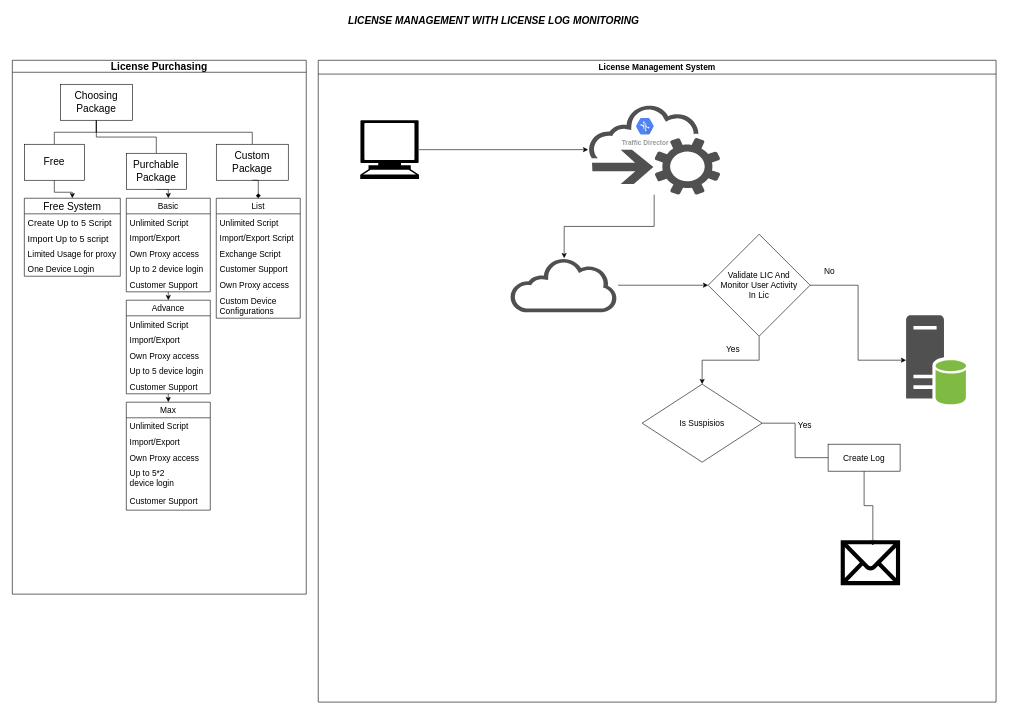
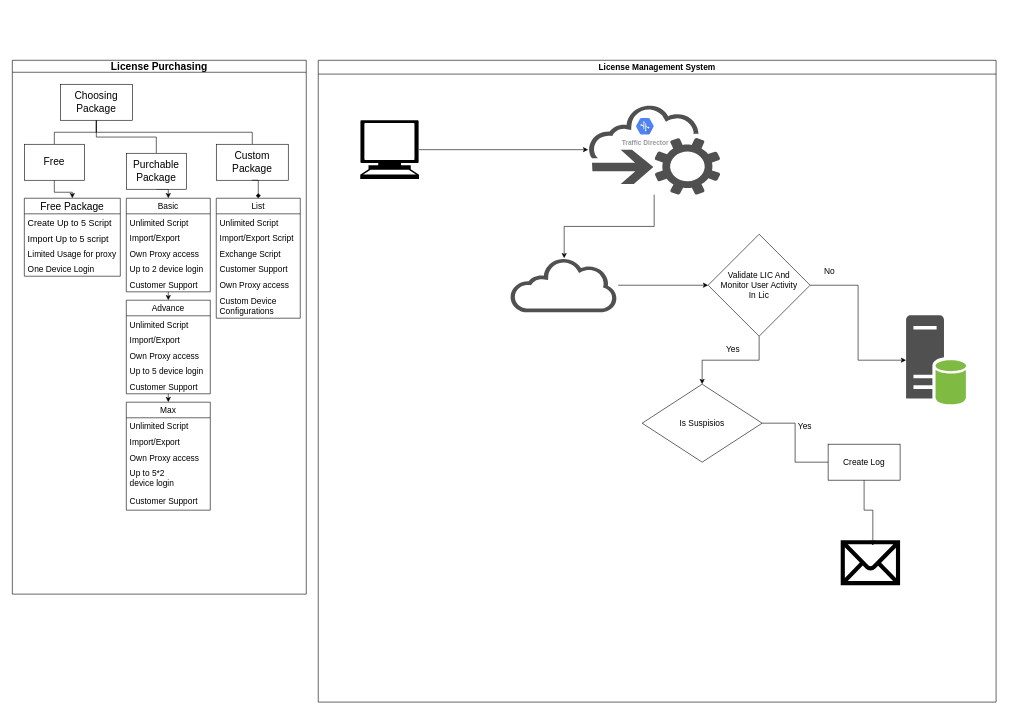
  <mxCell id="0" style=";html=1;" />
  <mxCell id="1" style=";html=1;" parent="0" />
- <mxCell id="2" value="LICENSE MANAGEMENT WITH LICENSE LOG MONITORING&amp;nbsp;" style="text;html=1;strokeColor=none;fillColor=none;align=center;verticalAlign=middle;whiteSpace=wrap;rounded=0;fontStyle=3;fontSize=17;" vertex="1" parent="1"><mxGeometry x="270" y="20" width="1110" height="30" as="geometry" /></mxCell>
  <mxCell id="3" value="License Purchasing" style="swimlane;startSize=20;horizontal=1;containerType=tree;newEdgeStyle={&quot;edgeStyle&quot;:&quot;elbowEdgeStyle&quot;,&quot;startArrow&quot;:&quot;none&quot;,&quot;endArrow&quot;:&quot;none&quot;};fontSize=17;" vertex="1" parent="1"><mxGeometry x="20" y="100" width="490" height="890" as="geometry" /></mxCell>
  <mxCell id="4" value="" style="edgeStyle=elbowEdgeStyle;elbow=vertical;startArrow=none;endArrow=none;rounded=0;fontSize=17;" edge="1" parent="3" source="6" target="8"><mxGeometry relative="1" as="geometry" /></mxCell>
  <mxCell id="5" value="" style="edgeStyle=elbowEdgeStyle;elbow=vertical;startArrow=none;endArrow=none;rounded=0;fontSize=17;" edge="1" parent="3" source="6" target="10"><mxGeometry relative="1" as="geometry" /></mxCell>
  <mxCell id="6" value="Choosing Package" style="whiteSpace=wrap;html=1;align=center;treeFolding=1;treeMoving=1;newEdgeStyle={&quot;edgeStyle&quot;:&quot;elbowEdgeStyle&quot;,&quot;startArrow&quot;:&quot;none&quot;,&quot;endArrow&quot;:&quot;none&quot;};fontSize=17;" vertex="1" parent="3"><mxGeometry x="80" y="40" width="120" height="60" as="geometry" /></mxCell>
  <mxCell id="7" style="edgeStyle=orthogonalEdgeStyle;rounded=0;orthogonalLoop=1;jettySize=auto;html=1;entryX=0.5;entryY=0;entryDx=0;entryDy=0;fontSize=17;" edge="1" parent="3" source="8" target="13"><mxGeometry relative="1" as="geometry" /></mxCell>
  <mxCell id="8" value="Free" style="whiteSpace=wrap;html=1;align=center;verticalAlign=middle;treeFolding=1;treeMoving=1;newEdgeStyle={&quot;edgeStyle&quot;:&quot;elbowEdgeStyle&quot;,&quot;startArrow&quot;:&quot;none&quot;,&quot;endArrow&quot;:&quot;none&quot;};fontSize=17;" vertex="1" parent="3"><mxGeometry x="20" y="140" width="100" height="60" as="geometry" /></mxCell>
  <mxCell id="9" style="edgeStyle=orthogonalEdgeStyle;rounded=0;orthogonalLoop=1;jettySize=auto;html=1;exitX=0.5;exitY=1;exitDx=0;exitDy=0;entryX=0.5;entryY=0;entryDx=0;entryDy=0;fontSize=14;" edge="1" parent="3" source="10" target="18"><mxGeometry relative="1" as="geometry" /></mxCell>
  <mxCell id="10" value="Purchable Package" style="whiteSpace=wrap;html=1;align=center;verticalAlign=middle;treeFolding=1;treeMoving=1;newEdgeStyle={&quot;edgeStyle&quot;:&quot;elbowEdgeStyle&quot;,&quot;startArrow&quot;:&quot;none&quot;,&quot;endArrow&quot;:&quot;none&quot;};fontSize=17;" vertex="1" parent="3"><mxGeometry x="190" y="155" width="100" height="60" as="geometry" /></mxCell>
  <mxCell id="11" value="" style="edgeStyle=elbowEdgeStyle;rounded=0;orthogonalLoop=1;jettySize=auto;html=1;elbow=vertical;startArrow=none;endArrow=none;" edge="1" source="6" target="12" parent="3"><mxGeometry relative="1" as="geometry" /></mxCell>
  <mxCell id="12" value="Custom Package" style="whiteSpace=wrap;html=1;align=center;treeFolding=1;treeMoving=1;newEdgeStyle={&quot;edgeStyle&quot;:&quot;elbowEdgeStyle&quot;,&quot;startArrow&quot;:&quot;none&quot;,&quot;endArrow&quot;:&quot;none&quot;};fontSize=17;" vertex="1" parent="3"><mxGeometry x="340.0" y="140" width="120" height="60" as="geometry" /></mxCell>
- <mxCell id="13" value="Free System" style="swimlane;fontStyle=0;childLayout=stackLayout;horizontal=1;startSize=26;fillColor=none;horizontalStack=0;resizeParent=1;resizeParentMax=0;resizeLast=0;collapsible=1;marginBottom=0;fontSize=17;" vertex="1" parent="3"><mxGeometry x="20" y="230" width="160" height="130" as="geometry" /></mxCell>
+ <mxCell id="13" value="Free Package" style="swimlane;fontStyle=0;childLayout=stackLayout;horizontal=1;startSize=26;fillColor=none;horizontalStack=0;resizeParent=1;resizeParentMax=0;resizeLast=0;collapsible=1;marginBottom=0;fontSize=17;" vertex="1" parent="3"><mxGeometry x="20" y="230" width="160" height="130" as="geometry" /></mxCell>
  <mxCell id="14" value="Create Up to 5 Script" style="text;strokeColor=none;fillColor=none;align=left;verticalAlign=top;spacingLeft=4;spacingRight=4;overflow=hidden;rotatable=0;points=[[0,0.5],[1,0.5]];portConstraint=eastwest;fontSize=15;" vertex="1" parent="13"><mxGeometry y="26" width="160" height="26" as="geometry" /></mxCell>
  <mxCell id="15" value="Import Up to 5 script" style="text;strokeColor=none;fillColor=none;align=left;verticalAlign=top;spacingLeft=4;spacingRight=4;overflow=hidden;rotatable=0;points=[[0,0.5],[1,0.5]];portConstraint=eastwest;fontSize=15;" vertex="1" parent="13"><mxGeometry y="52" width="160" height="26" as="geometry" /></mxCell>
  <mxCell id="16" value="Limited Usage for proxy" style="text;strokeColor=none;fillColor=none;align=left;verticalAlign=top;spacingLeft=4;spacingRight=4;overflow=hidden;rotatable=0;points=[[0,0.5],[1,0.5]];portConstraint=eastwest;fontSize=14;" vertex="1" parent="13"><mxGeometry y="78" width="160" height="26" as="geometry" /></mxCell>
  <mxCell id="17" value="One Device Login&#10;" style="text;strokeColor=none;fillColor=none;align=left;verticalAlign=top;spacingLeft=4;spacingRight=4;overflow=hidden;rotatable=0;points=[[0,0.5],[1,0.5]];portConstraint=eastwest;fontSize=14;" vertex="1" parent="13"><mxGeometry y="104" width="160" height="26" as="geometry" /></mxCell>
  <mxCell id="18" value="Basic" style="swimlane;fontStyle=0;childLayout=stackLayout;horizontal=1;startSize=26;fillColor=none;horizontalStack=0;resizeParent=1;resizeParentMax=0;resizeLast=0;collapsible=1;marginBottom=0;fontSize=14;noLabel=0;" vertex="1" parent="3"><mxGeometry x="190" y="230" width="140" height="156" as="geometry"><mxRectangle x="190" y="230" width="50" height="26" as="alternateBounds" /></mxGeometry></mxCell>
  <mxCell id="19" value="Unlimited Script " style="text;strokeColor=none;fillColor=none;align=left;verticalAlign=top;spacingLeft=4;spacingRight=4;overflow=hidden;rotatable=0;points=[[0,0.5],[1,0.5]];portConstraint=eastwest;fontSize=14;" vertex="1" parent="18"><mxGeometry y="26" width="140" height="26" as="geometry" /></mxCell>
  <mxCell id="20" value="Import/Export" style="text;strokeColor=none;fillColor=none;align=left;verticalAlign=top;spacingLeft=4;spacingRight=4;overflow=hidden;rotatable=0;points=[[0,0.5],[1,0.5]];portConstraint=eastwest;fontSize=14;" vertex="1" parent="18"><mxGeometry y="52" width="140" height="26" as="geometry" /></mxCell>
  <mxCell id="21" value="Own Proxy access" style="text;strokeColor=none;fillColor=none;align=left;verticalAlign=top;spacingLeft=4;spacingRight=4;overflow=hidden;rotatable=0;points=[[0,0.5],[1,0.5]];portConstraint=eastwest;fontSize=14;" vertex="1" parent="18"><mxGeometry y="78" width="140" height="26" as="geometry" /></mxCell>
  <mxCell id="22" value="Up to 2 device login" style="text;strokeColor=none;fillColor=none;align=left;verticalAlign=top;spacingLeft=4;spacingRight=4;overflow=hidden;rotatable=0;points=[[0,0.5],[1,0.5]];portConstraint=eastwest;fontSize=14;" vertex="1" parent="18"><mxGeometry y="104" width="140" height="26" as="geometry" /></mxCell>
  <mxCell id="23" value="Customer Support" style="text;strokeColor=none;fillColor=none;align=left;verticalAlign=top;spacingLeft=4;spacingRight=4;overflow=hidden;rotatable=0;points=[[0,0.5],[1,0.5]];portConstraint=eastwest;fontSize=14;" vertex="1" parent="18"><mxGeometry y="130" width="140" height="26" as="geometry" /></mxCell>
  <mxCell id="24" style="edgeStyle=orthogonalEdgeStyle;rounded=0;orthogonalLoop=1;jettySize=auto;html=1;exitX=0.5;exitY=1;exitDx=0;exitDy=0;entryX=0.5;entryY=0;entryDx=0;entryDy=0;fontSize=14;" edge="1" target="25" source="18" parent="3"><mxGeometry relative="1" as="geometry"><mxPoint x="450.0" y="330" as="sourcePoint" /></mxGeometry></mxCell>
  <mxCell id="25" value="Advance" style="swimlane;fontStyle=0;childLayout=stackLayout;horizontal=1;startSize=26;fillColor=none;horizontalStack=0;resizeParent=1;resizeParentMax=0;resizeLast=0;collapsible=1;marginBottom=0;fontSize=14;noLabel=0;" vertex="1" parent="3"><mxGeometry x="190" y="400" width="140" height="156" as="geometry"><mxRectangle x="190" y="230" width="50" height="26" as="alternateBounds" /></mxGeometry></mxCell>
  <mxCell id="26" value="Unlimited Script " style="text;strokeColor=none;fillColor=none;align=left;verticalAlign=top;spacingLeft=4;spacingRight=4;overflow=hidden;rotatable=0;points=[[0,0.5],[1,0.5]];portConstraint=eastwest;fontSize=14;" vertex="1" parent="25"><mxGeometry y="26" width="140" height="26" as="geometry" /></mxCell>
  <mxCell id="27" value="Import/Export" style="text;strokeColor=none;fillColor=none;align=left;verticalAlign=top;spacingLeft=4;spacingRight=4;overflow=hidden;rotatable=0;points=[[0,0.5],[1,0.5]];portConstraint=eastwest;fontSize=14;" vertex="1" parent="25"><mxGeometry y="52" width="140" height="26" as="geometry" /></mxCell>
  <mxCell id="28" value="Own Proxy access" style="text;strokeColor=none;fillColor=none;align=left;verticalAlign=top;spacingLeft=4;spacingRight=4;overflow=hidden;rotatable=0;points=[[0,0.5],[1,0.5]];portConstraint=eastwest;fontSize=14;" vertex="1" parent="25"><mxGeometry y="78" width="140" height="26" as="geometry" /></mxCell>
  <mxCell id="29" value="Up to 5 device login" style="text;strokeColor=none;fillColor=none;align=left;verticalAlign=top;spacingLeft=4;spacingRight=4;overflow=hidden;rotatable=0;points=[[0,0.5],[1,0.5]];portConstraint=eastwest;fontSize=14;" vertex="1" parent="25"><mxGeometry y="104" width="140" height="26" as="geometry" /></mxCell>
  <mxCell id="30" value="Customer Support" style="text;strokeColor=none;fillColor=none;align=left;verticalAlign=top;spacingLeft=4;spacingRight=4;overflow=hidden;rotatable=0;points=[[0,0.5],[1,0.5]];portConstraint=eastwest;fontSize=14;" vertex="1" parent="25"><mxGeometry y="130" width="140" height="26" as="geometry" /></mxCell>
  <mxCell id="31" style="edgeStyle=orthogonalEdgeStyle;rounded=0;orthogonalLoop=1;jettySize=auto;html=1;exitX=0.5;exitY=1;exitDx=0;exitDy=0;entryX=0.5;entryY=0;entryDx=0;entryDy=0;fontSize=14;" edge="1" target="32" source="25" parent="3"><mxGeometry relative="1" as="geometry"><mxPoint x="470.0" y="490" as="sourcePoint" /></mxGeometry></mxCell>
  <mxCell id="32" value="Max" style="swimlane;fontStyle=0;childLayout=stackLayout;horizontal=1;startSize=26;fillColor=none;horizontalStack=0;resizeParent=1;resizeParentMax=0;resizeLast=0;collapsible=1;marginBottom=0;fontSize=14;noLabel=0;" vertex="1" parent="3"><mxGeometry x="190" y="570" width="140" height="180" as="geometry"><mxRectangle x="190" y="230" width="50" height="26" as="alternateBounds" /></mxGeometry></mxCell>
  <mxCell id="33" value="Unlimited Script " style="text;strokeColor=none;fillColor=none;align=left;verticalAlign=top;spacingLeft=4;spacingRight=4;overflow=hidden;rotatable=0;points=[[0,0.5],[1,0.5]];portConstraint=eastwest;fontSize=14;" vertex="1" parent="32"><mxGeometry y="26" width="140" height="26" as="geometry" /></mxCell>
  <mxCell id="34" value="Import/Export" style="text;strokeColor=none;fillColor=none;align=left;verticalAlign=top;spacingLeft=4;spacingRight=4;overflow=hidden;rotatable=0;points=[[0,0.5],[1,0.5]];portConstraint=eastwest;fontSize=14;" vertex="1" parent="32"><mxGeometry y="52" width="140" height="26" as="geometry" /></mxCell>
  <mxCell id="35" value="Own Proxy access" style="text;strokeColor=none;fillColor=none;align=left;verticalAlign=top;spacingLeft=4;spacingRight=4;overflow=hidden;rotatable=0;points=[[0,0.5],[1,0.5]];portConstraint=eastwest;fontSize=14;" vertex="1" parent="32"><mxGeometry y="78" width="140" height="26" as="geometry" /></mxCell>
  <mxCell id="36" value="Up to 5*2 &#10;device login" style="text;strokeColor=none;fillColor=none;align=left;verticalAlign=top;spacingLeft=4;spacingRight=4;overflow=hidden;rotatable=0;points=[[0,0.5],[1,0.5]];portConstraint=eastwest;fontSize=14;" vertex="1" parent="32"><mxGeometry y="104" width="140" height="46" as="geometry" /></mxCell>
  <mxCell id="37" value="Customer Support" style="text;strokeColor=none;fillColor=none;align=left;verticalAlign=top;spacingLeft=4;spacingRight=4;overflow=hidden;rotatable=0;points=[[0,0.5],[1,0.5]];portConstraint=eastwest;fontSize=14;" vertex="1" parent="32"><mxGeometry y="150" width="140" height="30" as="geometry" /></mxCell>
  <mxCell id="38" value="List" style="swimlane;fontStyle=0;childLayout=stackLayout;horizontal=1;startSize=26;fillColor=none;horizontalStack=0;resizeParent=1;resizeParentMax=0;resizeLast=0;collapsible=1;marginBottom=0;fontSize=14;" vertex="1" parent="3"><mxGeometry x="340" y="230" width="140" height="200" as="geometry" /></mxCell>
  <mxCell id="39" value="Unlimited Script" style="text;strokeColor=none;fillColor=none;align=left;verticalAlign=top;spacingLeft=4;spacingRight=4;overflow=hidden;rotatable=0;points=[[0,0.5],[1,0.5]];portConstraint=eastwest;fontSize=14;" vertex="1" parent="38"><mxGeometry y="26" width="140" height="26" as="geometry" /></mxCell>
  <mxCell id="40" value="Import/Export Script" style="text;strokeColor=none;fillColor=none;align=left;verticalAlign=top;spacingLeft=4;spacingRight=4;overflow=hidden;rotatable=0;points=[[0,0.5],[1,0.5]];portConstraint=eastwest;fontSize=14;" vertex="1" parent="38"><mxGeometry y="52" width="140" height="26" as="geometry" /></mxCell>
  <mxCell id="41" value="Exchange Script" style="text;strokeColor=none;fillColor=none;align=left;verticalAlign=top;spacingLeft=4;spacingRight=4;overflow=hidden;rotatable=0;points=[[0,0.5],[1,0.5]];portConstraint=eastwest;fontSize=14;" vertex="1" parent="38"><mxGeometry y="78" width="140" height="26" as="geometry" /></mxCell>
  <mxCell id="42" value="Customer Support" style="text;strokeColor=none;fillColor=none;align=left;verticalAlign=top;spacingLeft=4;spacingRight=4;overflow=hidden;rotatable=0;points=[[0,0.5],[1,0.5]];portConstraint=eastwest;fontSize=14;" vertex="1" parent="38"><mxGeometry y="104" width="140" height="26" as="geometry" /></mxCell>
  <mxCell id="43" value="Own Proxy access" style="text;strokeColor=none;fillColor=none;align=left;verticalAlign=top;spacingLeft=4;spacingRight=4;overflow=hidden;rotatable=0;points=[[0,0.5],[1,0.5]];portConstraint=eastwest;fontSize=14;" vertex="1" parent="38"><mxGeometry y="130" width="140" height="26" as="geometry" /></mxCell>
  <mxCell id="44" value="Custom Device &#10;Configurations" style="text;strokeColor=none;fillColor=none;align=left;verticalAlign=top;spacingLeft=4;spacingRight=4;overflow=hidden;rotatable=0;points=[[0,0.5],[1,0.5]];portConstraint=eastwest;fontSize=14;" vertex="1" parent="38"><mxGeometry y="156" width="140" height="44" as="geometry" /></mxCell>
  <mxCell id="45" style="edgeStyle=orthogonalEdgeStyle;rounded=0;orthogonalLoop=1;jettySize=auto;html=1;exitX=0.5;exitY=1;exitDx=0;exitDy=0;entryX=0.5;entryY=0;entryDx=0;entryDy=0;fontSize=14;endArrow=diamond;" edge="1" parent="3" source="12" target="38"><mxGeometry relative="1" as="geometry" /></mxCell>
  <mxCell id="46" value="License Management System" style="swimlane;fontSize=14;" vertex="1" parent="1"><mxGeometry x="530" y="100" width="1130" height="1070" as="geometry" /></mxCell>
  <mxCell id="47" style="edgeStyle=orthogonalEdgeStyle;rounded=0;orthogonalLoop=1;jettySize=auto;html=1;fontSize=14;" edge="1" parent="46" source="48" target="51"><mxGeometry relative="1" as="geometry" /></mxCell>
  <mxCell id="48" value="" style="shape=mxgraph.signs.tech.computer;html=1;pointerEvents=1;fillColor=#000000;strokeColor=none;verticalLabelPosition=bottom;verticalAlign=top;align=center;sketch=0;fontSize=14;" vertex="1" parent="46"><mxGeometry x="70" y="100" width="98" height="98" as="geometry" /></mxCell>
  <mxCell id="49" value="" style="sketch=0;shadow=0;dashed=0;html=1;strokeColor=none;fillColor=#505050;labelPosition=center;verticalLabelPosition=bottom;verticalAlign=top;outlineConnect=0;align=center;shape=mxgraph.office.databases.database_server_green;fontSize=14;" vertex="1" parent="46"><mxGeometry x="980" y="425" width="100" height="150" as="geometry" /></mxCell>
  <mxCell id="50" style="edgeStyle=orthogonalEdgeStyle;rounded=0;orthogonalLoop=1;jettySize=auto;html=1;fontSize=14;" edge="1" parent="46" source="51" target="53"><mxGeometry relative="1" as="geometry" /></mxCell>
  <mxCell id="51" value="" style="sketch=0;pointerEvents=1;shadow=0;dashed=0;html=1;strokeColor=none;fillColor=#505050;labelPosition=center;verticalLabelPosition=bottom;outlineConnect=0;verticalAlign=top;align=center;shape=mxgraph.office.clouds.cloud_service_request;fontSize=14;" vertex="1" parent="46"><mxGeometry x="450" y="74" width="220" height="150" as="geometry" /></mxCell>
  <mxCell id="52" style="edgeStyle=orthogonalEdgeStyle;rounded=0;orthogonalLoop=1;jettySize=auto;html=1;entryX=0;entryY=0.5;entryDx=0;entryDy=0;fontSize=14;" edge="1" parent="46" source="53" target="58"><mxGeometry relative="1" as="geometry" /></mxCell>
  <mxCell id="53" value="" style="sketch=0;pointerEvents=1;shadow=0;dashed=0;html=1;strokeColor=none;fillColor=#505050;labelPosition=center;verticalLabelPosition=bottom;outlineConnect=0;verticalAlign=top;align=center;shape=mxgraph.office.clouds.cloud;fontSize=14;" vertex="1" parent="46"><mxGeometry x="320" y="330" width="180" height="90" as="geometry" /></mxCell>
  <mxCell id="54" style="edgeStyle=orthogonalEdgeStyle;rounded=0;orthogonalLoop=1;jettySize=auto;html=1;exitX=1;exitY=0.5;exitDx=0;exitDy=0;fontSize=14;" edge="1" parent="46" source="58" target="49"><mxGeometry relative="1" as="geometry" /></mxCell>
  <mxCell id="55" value="No" style="edgeLabel;html=1;align=center;verticalAlign=middle;resizable=0;points=[];fontSize=14;" vertex="1" connectable="0" parent="54"><mxGeometry x="-0.82" y="4" relative="1" as="geometry"><mxPoint x="5" y="-21" as="offset" /></mxGeometry></mxCell>
  <mxCell id="56" value="" style="edgeStyle=orthogonalEdgeStyle;rounded=0;orthogonalLoop=1;jettySize=auto;html=1;fontSize=14;" edge="1" parent="46" source="58" target="59"><mxGeometry relative="1" as="geometry" /></mxCell>
  <mxCell id="57" value="Yes" style="edgeLabel;html=1;align=center;verticalAlign=middle;resizable=0;points=[];fontSize=14;" vertex="1" connectable="0" parent="56"><mxGeometry x="0.311" y="-2" relative="1" as="geometry"><mxPoint x="30" y="-18" as="offset" /></mxGeometry></mxCell>
  <mxCell id="58" value="Validate LIC And&lt;br&gt;&amp;nbsp;Monitor User Activity&amp;nbsp;&lt;br&gt;In Lic&lt;br&gt;" style="rhombus;whiteSpace=wrap;html=1;fontSize=14;" vertex="1" parent="46"><mxGeometry x="650" y="290" width="170" height="170" as="geometry" /></mxCell>
  <mxCell id="59" value="Is Suspisios" style="rhombus;whiteSpace=wrap;html=1;fontSize=14;" vertex="1" parent="46"><mxGeometry x="540" y="540" width="200" height="130" as="geometry" /></mxCell>
  <mxCell id="60" value="Traffic Director" style="sketch=0;html=1;fillColor=#5184F3;strokeColor=none;verticalAlign=top;labelPosition=center;verticalLabelPosition=bottom;align=center;spacingTop=-6;fontSize=11;fontStyle=1;fontColor=#999999;shape=mxgraph.gcp2.hexIcon;prIcon=traffic_director" vertex="1" parent="46"><mxGeometry x="522" y="90" width="45.13" height="40" as="geometry" /></mxCell>
  <mxCell id="61" style="edgeStyle=orthogonalEdgeStyle;rounded=0;orthogonalLoop=1;jettySize=auto;html=1;exitX=0.5;exitY=1;exitDx=0;exitDy=0;entryX=0.541;entryY=0.121;entryDx=0;entryDy=0;entryPerimeter=0;fontSize=14;" edge="1" parent="46" source="62" target="65"><mxGeometry relative="1" as="geometry" /></mxCell>
- <mxCell id="62" value="Create Log" style="whiteSpace=wrap;html=1;fontSize=14;" vertex="1" parent="46"><mxGeometry x="850" y="640" width="120" height="45" as="geometry" /></mxCell>
+ <mxCell id="62" value="Create Log" style="whiteSpace=wrap;html=1;fontSize=14;" vertex="1" parent="46"><mxGeometry x="850" y="640" width="120" height="60" as="geometry" /></mxCell>
  <mxCell id="63" value="" style="edgeStyle=orthogonalEdgeStyle;rounded=0;orthogonalLoop=1;jettySize=auto;html=1;fontSize=14;endArrow=none;" edge="1" parent="46" source="59" target="62"><mxGeometry relative="1" as="geometry" /></mxCell>
  <mxCell id="64" value="Yes" style="edgeLabel;html=1;align=center;verticalAlign=middle;resizable=0;points=[];fontSize=14;" vertex="1" connectable="0" parent="63"><mxGeometry x="-0.239" y="6" relative="1" as="geometry"><mxPoint x="9" y="-7" as="offset" /></mxGeometry></mxCell>
  <mxCell id="65" value="" style="shape=mxgraph.signs.tech.mail;html=1;pointerEvents=1;fillColor=#000000;strokeColor=none;verticalLabelPosition=bottom;verticalAlign=top;align=center;sketch=0;fontSize=14;" vertex="1" parent="46"><mxGeometry x="871" y="800" width="99" height="75" as="geometry" /></mxCell>
